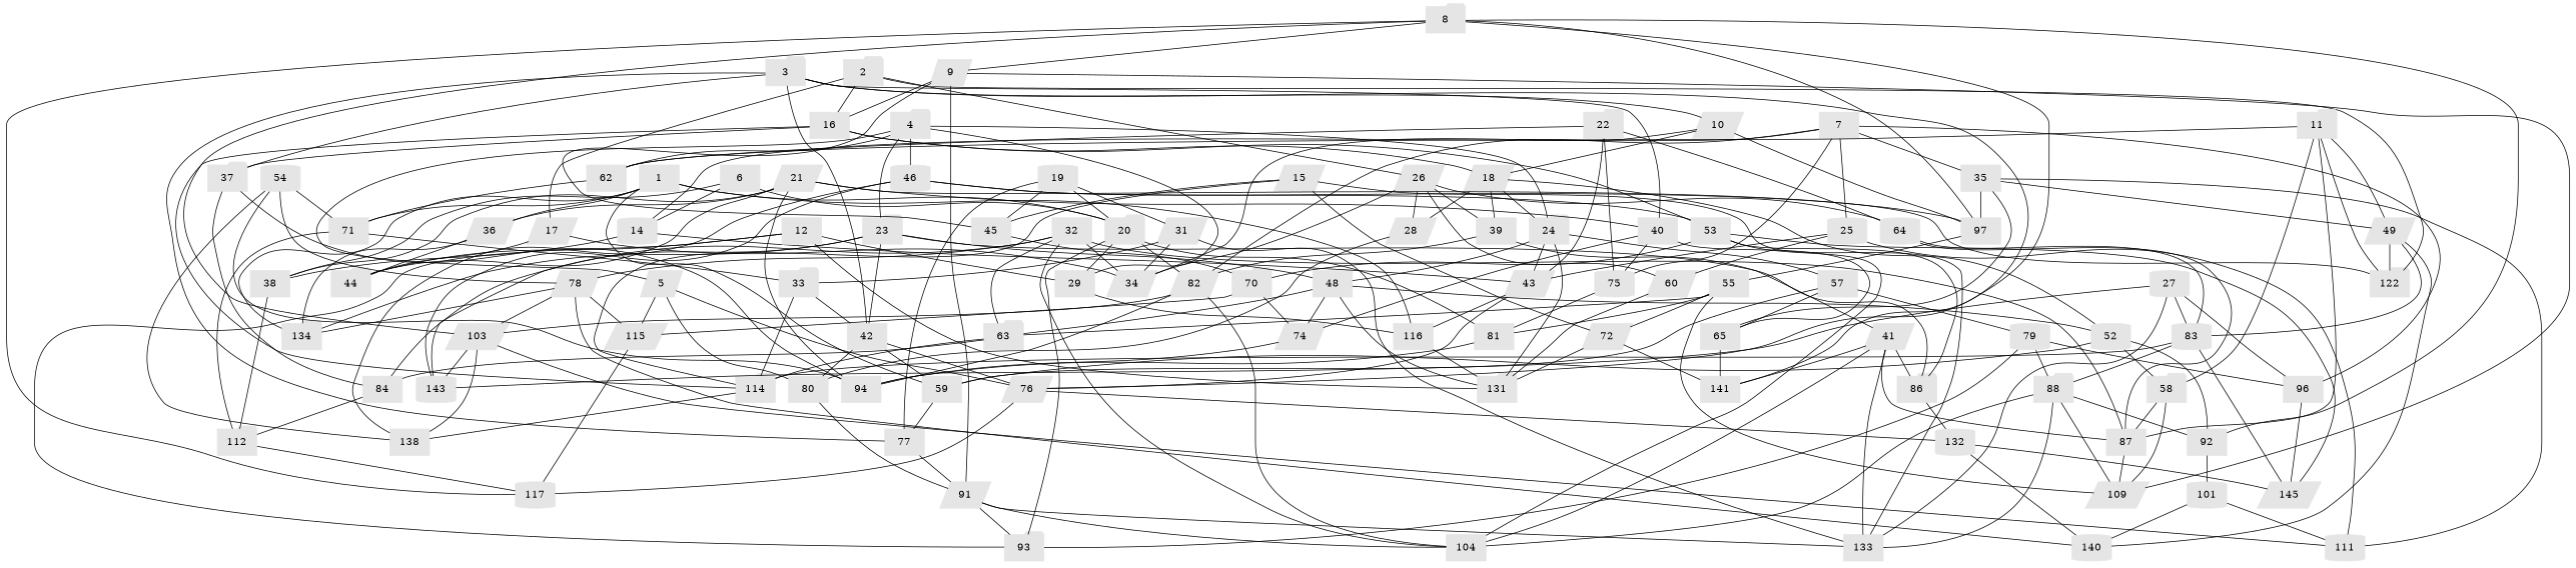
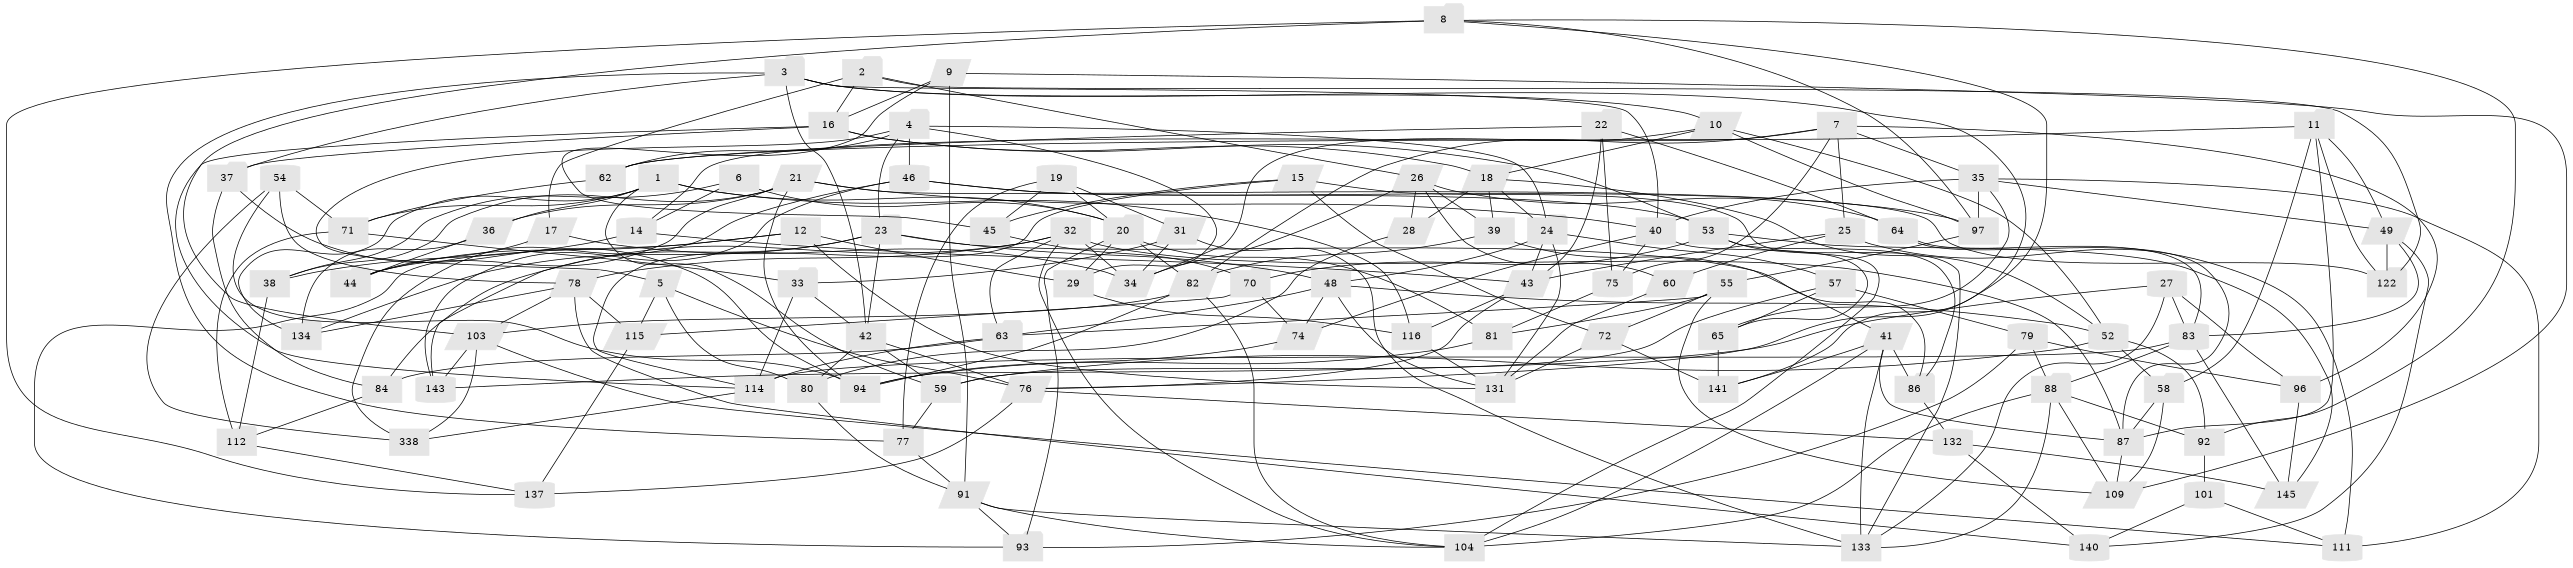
  graph {
    node [color=gray90 shape=box style=filled]
    1 [super="+117"]
    20 [shape=folder super="+67"]
    36 [shape=parallelogram]
    59 [super="+61"]
    71
    116
    134 [shape=folder]
    29
    81
    82 [shape=parallelogram super="+99"]
    93 [shape=folder]
    44 [shape=folder]
    77 [shape=folder]
    33 [shape=folder]
    112 [shape=folder]
    n16 [label=131 shape=folder super="+127"]
    2 [shape=folder super="+135"]
    16 [super="+50"]
    17 [shape=parallelogram]
    26 [shape=parallelogram super="+144"]
    122 [shape=folder]
    37 [shape=folder]
    18 [shape=parallelogram super="+100"]
    114 [shape=folder super="+129"]
    53 [super="+89"]
    34 [shape=parallelogram]
    28 [shape=parallelogram]
    39
    64 [shape=cylinder]
    60 [shape=parallelogram]
    3 [shape=folder super="+102"]
    10 [shape=parallelogram super="+142"]
    40 [super="+126"]
    42 [super="+131"]
    141
    97
    52 [shape=cylinder super="+106"]
    94 [super="+105"]
    84
    75 [shape=cylinder]
    65
    74 [shape=parallelogram]
    76 [shape=parallelogram super="+128"]
    80
    91 [shape=parallelogram super="+119"]
    4 [shape=folder super="+56"]
    5 [shape=parallelogram]
    23 [shape=folder super="+95"]
    24 [shape=folder super="+146"]
    46 [shape=cylinder super="+68"]
    62
    115 [shape=parallelogram]
    48 [super="+51"]
    86 [shape=folder]
    143 [shape=cylinder]
    43 [shape=parallelogram super="+139"]
    57
-   138
-   137 [shape=cylinder label=117]
+   138 [label=338]
+   137 [shape=cylinder]
    132 [shape=cylinder]
    6
    14 [shape=cylinder]
    38
    7 [super="+147"]
    25 [shape=cylinder]
    35 [super="+124"]
    96
    111 [shape=cylinder]
    49 [shape=parallelogram super="+110"]
    103 [shape=parallelogram super="+118"]
    104 [super="+107"]
    145 [shape=parallelogram]
    8 [shape=folder super="+130"]
    9 [shape=parallelogram super="+47"]
    92
    45
    109 [shape=parallelogram super="+123"]
    101 [shape=cylinder]
    55 [super="+73"]
    70 [shape=folder]
    133 [super="+136"]
    58 [shape=folder]
    11 [shape=folder super="+30"]
    87 [super="+90"]
    83 [shape=cylinder super="+120"]
    140 [shape=cylinder]
    12
    15 [shape=parallelogram]
    72 [shape=parallelogram]
    41 [shape=parallelogram super="+69"]
    19 [shape=cylinder]
    31 [shape=parallelogram]
    21 [shape=parallelogram super="+98"]
    22 [shape=folder]
    63 [shape=folder super="+148"]
    79 [shape=cylinder]
    88 [shape=folder super="+113"]
    27 [shape=cylinder]
    32 [super="+66"]
    78 [shape=parallelogram super="+85"]
    54 [shape=cylinder super="+108"]
    1 -- 20
    1 -- 36
    1 -- 59
    1 -- 71
    1 -- 116
    1 -- 134
    20 -- 29
    20 -- 81
    20 -- 82
    20 -- 93
    36 -- 134
    36 -- 44
    59 -- 77
    71 -- 33
    71 -- 112
    116 -- n16
    29 -- 116
    81 -- 94
    82 -- 94
    82 -- 103
    82 -- 104
    77 -- 91
    33 -- 114
    33 -- 42
    112 -- 137
    2 -- 16
    2 -- 17
    2 -- 26
    2 -- 122
    16 -- 37
    16 -- 18
    16 -- 114
    16 -- 53
    17 -- 44
    17 -- 34
    26 -- 34
    26 -- 28
    26 -- 39
    26 -- 64
    26 -- 60
    37 -- 94
    37 -- 84
    18 -- 28
    18 -- 39
    18 -- 52
    18 -- 24
    114 -- 138
    53 -- 86
    53 -- 104
    53 -- 145
    53 -- 70
    28 -- 80
    39 -- 82
    39 -- 41
    64 -- 87
    64 -- 83
    60 -- n16
    3 -- 77
    3 -- 37
    3 -- 10
    3 -- 40
    3 -- 42
    3 -- 141
    10 -- 18
    10 -- 34
    10 -- 97
+   10 -- 52
    40 -- 75
    40 -- 65
    40 -- 74
    42 -- 59
    42 -- 76
    42 -- 80
    97 -- 55
    52 -- 59
    52 -- 92
    52 -- 58
    84 -- 112
    75 -- 81
    65 -- 141
    74 -- 94
    76 -- 137
    76 -- 132
    80 -- 91
    91 -- 93
    91 -- 104
    91 -- 133
    4 -- 29
    4 -- 5
    4 -- 23
    4 -- 24
    4 -- 46
    4 -- 62
    5 -- 76
    5 -- 80
    5 -- 115
    23 -- 134
    23 -- 42
    23 -- 48
    23 -- 86
    23 -- 143
    24 -- n16
    24 -- 48
    24 -- 43
    24 -- 57
    46 -- 53
    46 -- 97
    46 -- 143
    46 -- 138
    62 -- 71
    115 -- 137
    48 -- n16
    48 -- 52
    48 -- 74
    48 -- 63
    86 -- 132
    43 -- 116
    43 -- 76
    57 -- 59
    57 -- 65
    57 -- 79
    132 -- 145
    132 -- 140
    6 -- 20
    6 -- 14
    6 -- 38
    14 -- 43
    14 -- 38
    38 -- 112
    7 -- 82
    7 -- 75
    7 -- 14
    7 -- 25
    7 -- 35
    7 -- 96
    25 -- 60
    25 -- 43
    25 -- 111
+   35 -- 40
    35 -- 97
    35 -- 65
    35 -- 111
    35 -- 49
    96 -- 145
    49 -- 122
    49 -- 83
    49 -- 140
    103 -- 143
    103 -- 138
    103 -- 111
    8 -- 97
    8 -- 76
    8 -- 137
    8 -- 103
-   8 -- 9
    8 -- 92
    9 -- 16
    9 -- 91
    9 -- 45
    9 -- 109
    92 -- 101
    45 -- 70
    101 -- 111
    101 -- 140
    55 -- 81
    55 -- 109 [weight=2]
    55 -- 72
    55 -- 63
    70 -- 74
    70 -- 115
    58 -- 109
    58 -- 87
    11 -- 122
    11 -- 62
    11 -- 49
    11 -- 58
    11 -- 87
    87 -- 109
    83 -- 114
    83 -- 145
    83 -- 88
    12 -- 29
    12 -- 93
    12 -- 44
    12 -- n16
    15 -- 114
    15 -- 45
    15 -- 133
    15 -- 72
    72 -- n16
    72 -- 141
    41 -- 141
    41 -- 86
    41 -- 104
    41 -- 133
    41 -- 87
    19 -- 20
    19 -- 77
    19 -- 45
    19 -- 31
    31 -- 33
    31 -- 34
    31 -- 133
    21 -- 36
    21 -- 44
    21 -- 122
    21 -- 40
    21 -- 94
    21 -- 38
    22 -- 64
    22 -- 75
    22 -- 62
    22 -- 43
    63 -- 114
    63 -- 84
    79 -- 93
    79 -- 96
    79 -- 88
    88 -- 104
    88 -- 92
    88 -- 109
    88 -- 133
    27 -- 143
    27 -- 96
    27 -- 133
    27 -- 83
    32 -- 34
    32 -- 84
    32 -- 104
    32 -- 87
    32 -- 63
    32 -- 78
    78 -- 134
    78 -- 115
    78 -- 103
    78 -- 140
    54 -- 71
    54 -- 94
    54 -- 138
    54 -- 78
  }
